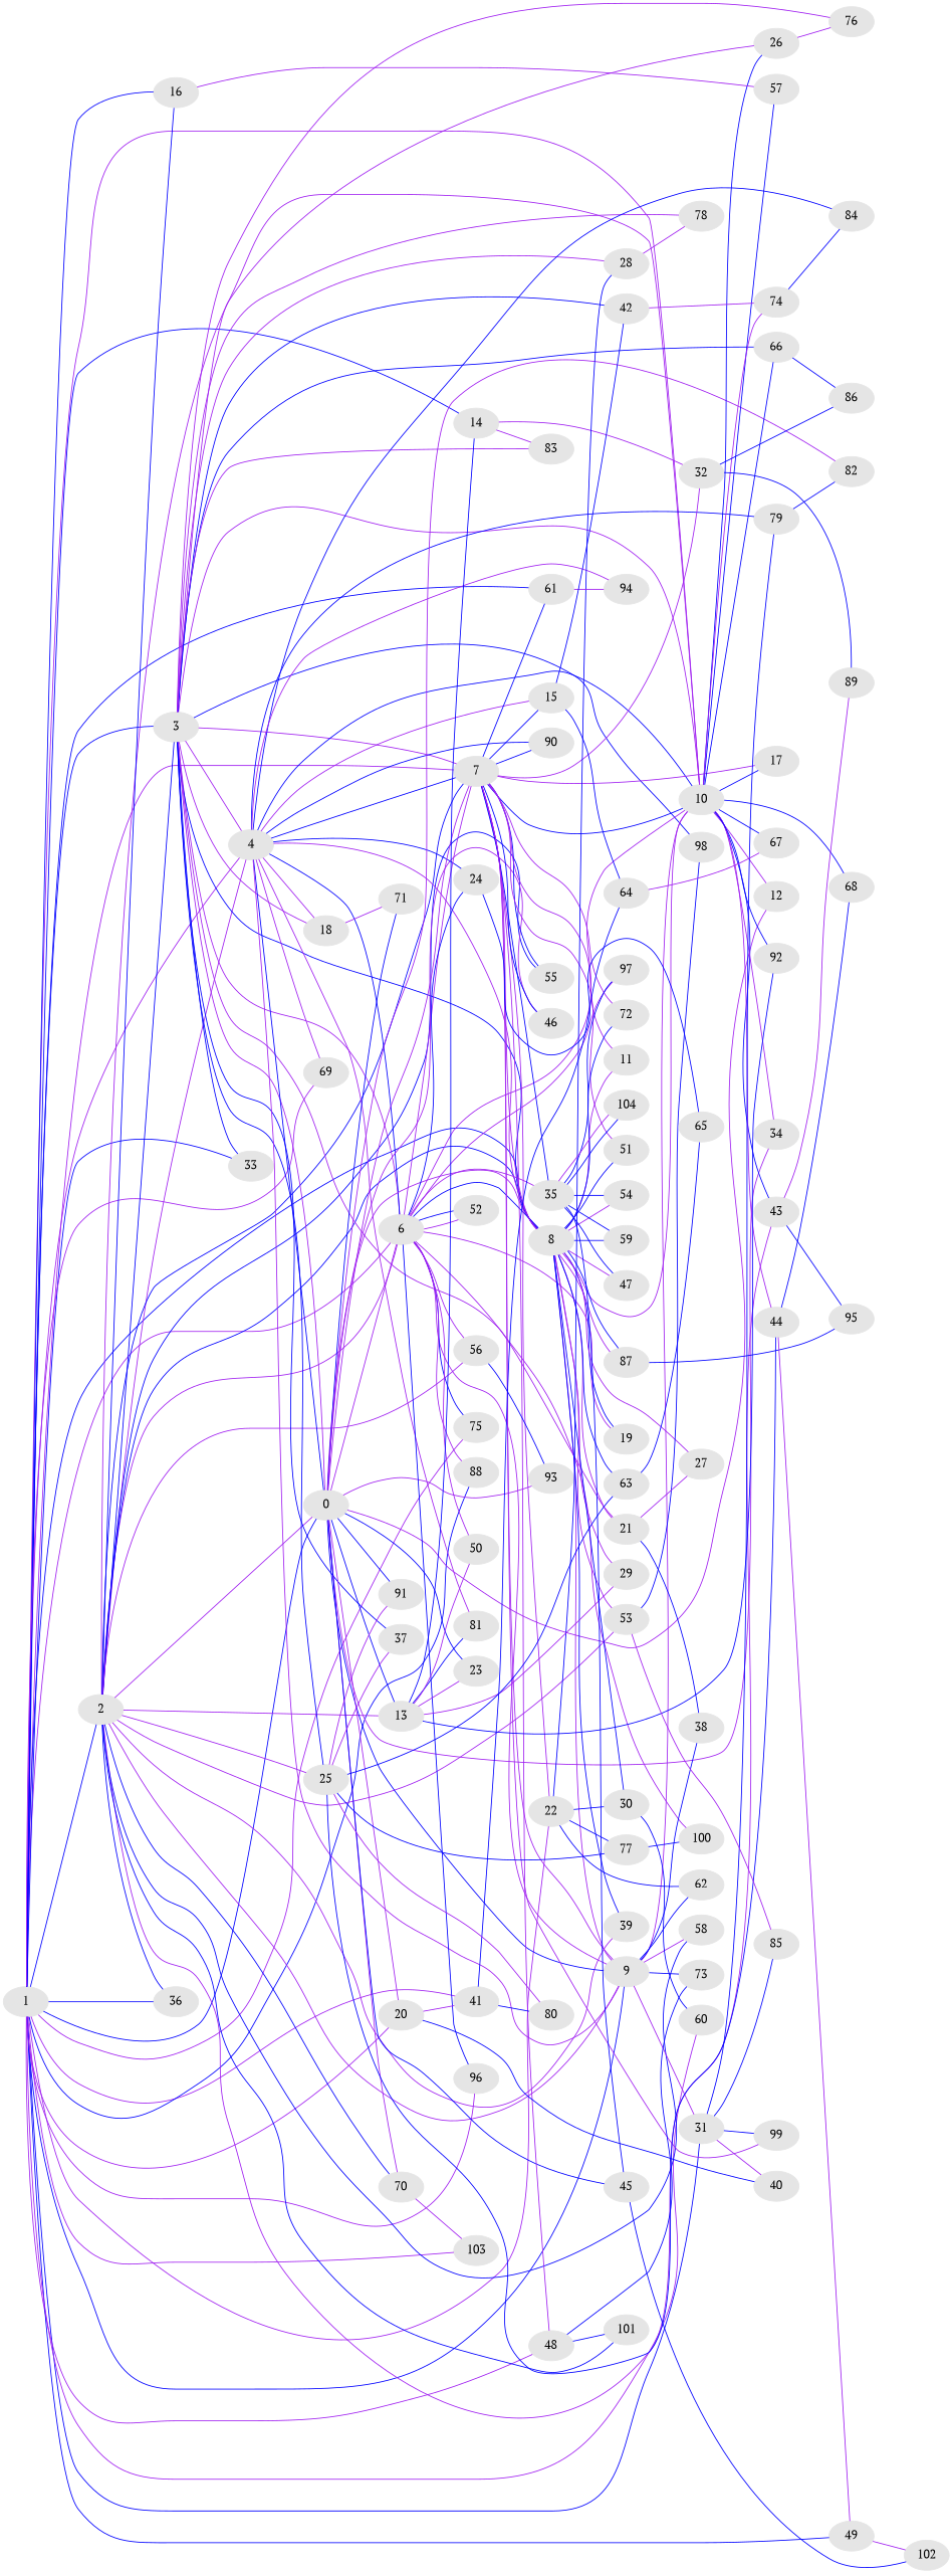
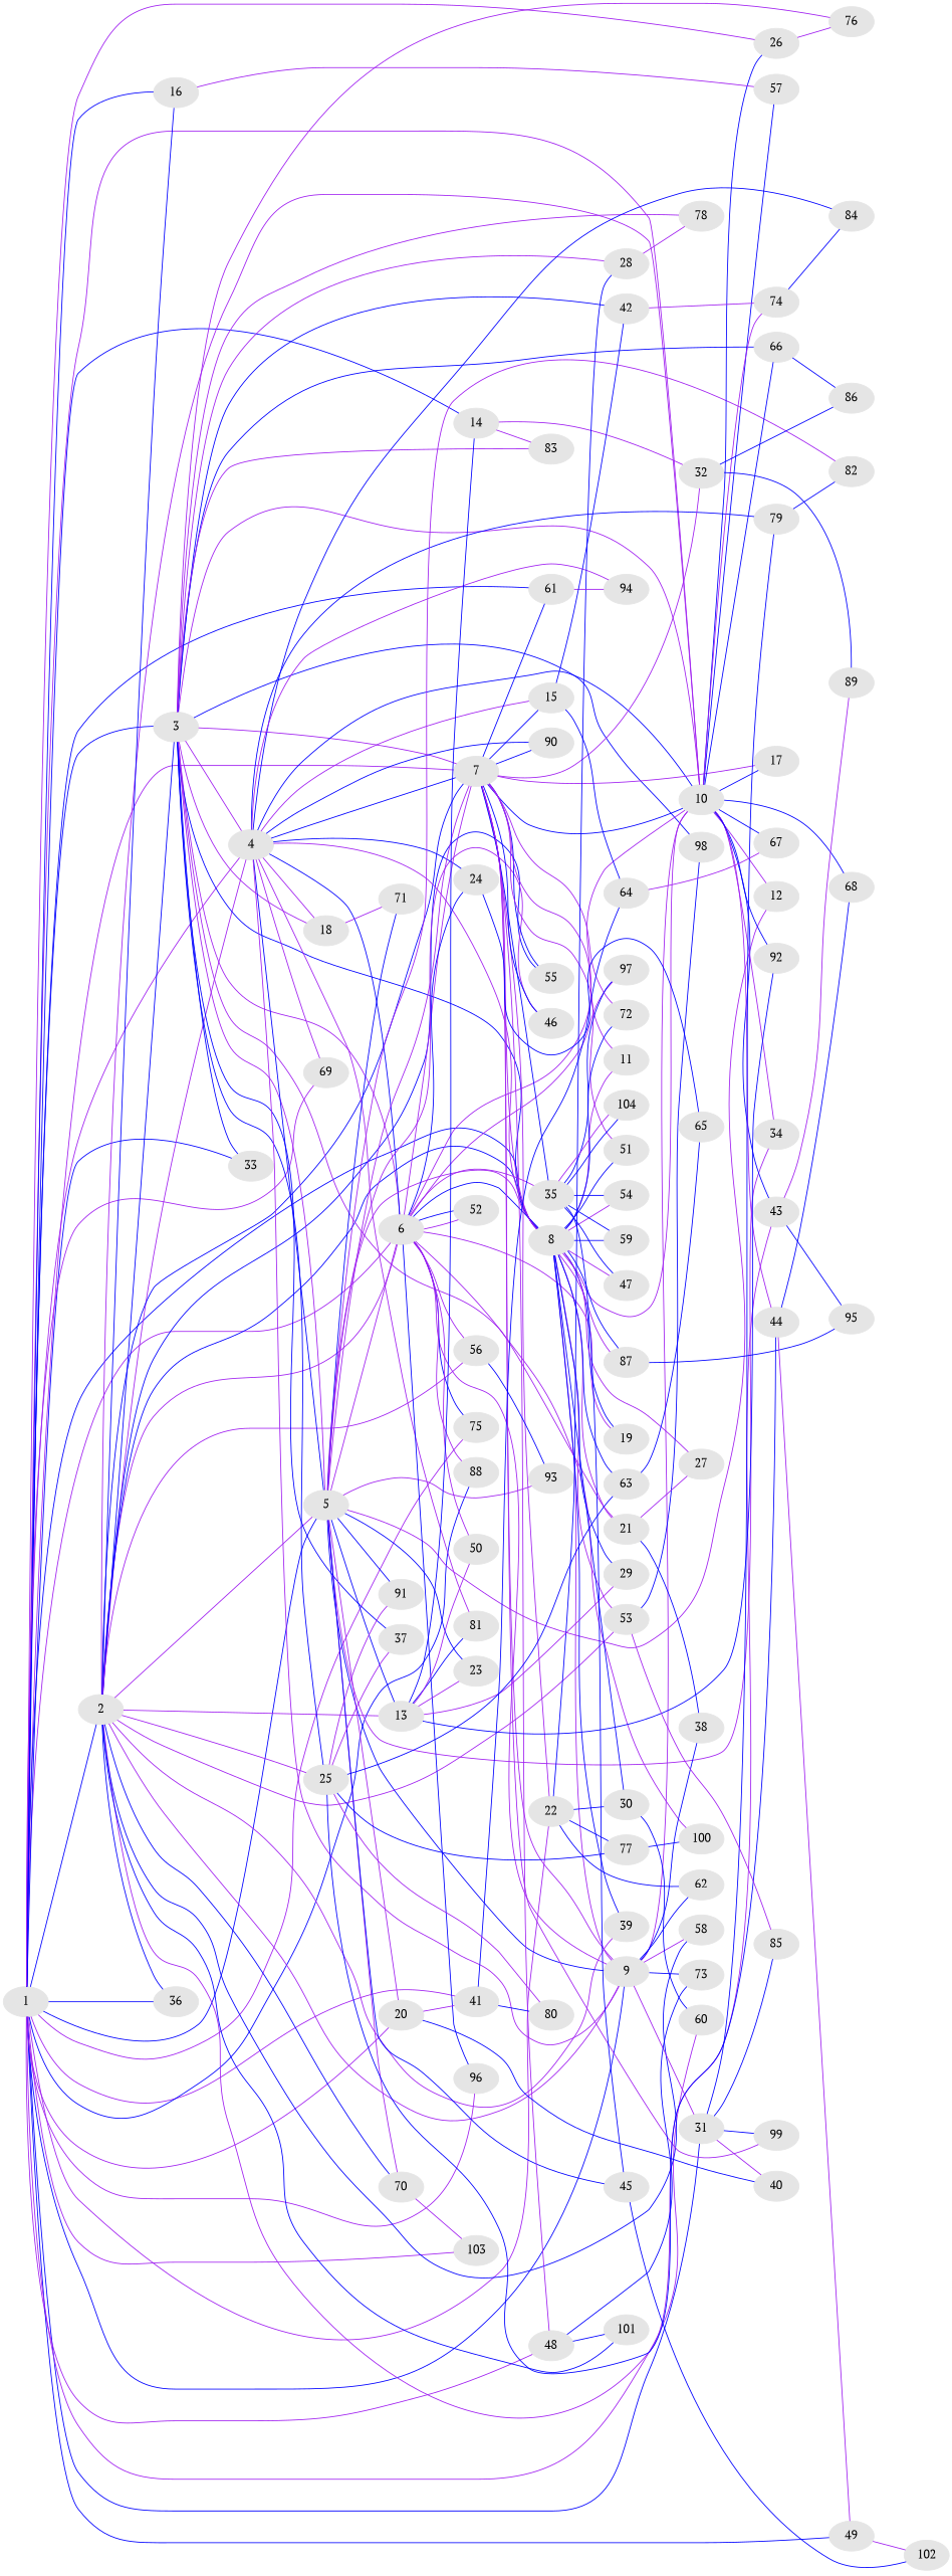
  graph {
    fontname="PT Serif"
    rankdir=LR
    node [color=gray90 fontname="PT Serif" style=filled]
    edge [color=blue fontname="PT Serif"]
    1
    2
    3
    4
-   5 [label=0]
+   5
    6
    7
    8
    9
    10
    14
    16
    20
    22
    26
    31
    33
    36
    41
    48
    49
    60
    61
    69
    75
    88
    96
    103
    13
    25
    39
    43
    53
    55
    56
    58
    70
    101
    18
    21
    28
    37
    42
    66
    76
    78
    83
    98
    15
    24
    79
    81
    84
    90
    94
    12
    23
    34
    45
    46
    71
    82
    91
    93
    19
    35
    50
    52
    97
    100
    11
    17
    32
    51
    72
    99
    27
    29
    30
    47
    54
    59
    63
    87
    38
    62
    73
    44
    57
    67
    68
    74
    92
    40
    77
    85
    64
    80
    102
    89
    95
    86
    65
    104
    1 -- 2
    1 -- 3
    1 -- 4 [color=purple]
    1 -- 5
    1 -- 6 [color=purple]
    1 -- 7 [color=purple]
    1 -- 8
    1 -- 9
    1 -- 10 [color=purple]
    1 -- 14
    1 -- 16
    1 -- 20 [color=purple]
    1 -- 22 [color=purple]
-   3 -- 26 [color=purple]
+   1 -- 26 [color=purple]
    1 -- 31
    1 -- 33
    1 -- 36
    1 -- 41 [color=purple]
    1 -- 48 [color=purple]
    1 -- 49
    1 -- 60 [color=purple]
    1 -- 61
    1 -- 69 [color=purple]
    1 -- 75 [color=purple]
    1 -- 88
    1 -- 96 [color=purple]
    1 -- 103 [color=purple]
    2 -- 3
    2 -- 4 [color=purple]
    2 -- 5 [color=purple]
    2 -- 6 [color=purple]
    2 -- 7
    2 -- 8
    2 -- 9 [color=purple]
    2 -- 10 [color=purple]
    2 -- 16
    2 -- 36
    2 -- 13 [color=purple]
    2 -- 25 [color=purple]
    2 -- 39 [color=purple]
    2 -- 43 [color=purple]
    2 -- 53 [color=purple]
    2 -- 55
    2 -- 56 [color=purple]
    2 -- 58
    2 -- 70
    2 -- 101
    3 -- 4 [color=purple]
    3 -- 5 [color=purple]
    3 -- 6 [color=purple]
    3 -- 7 [color=purple]
    3 -- 8
    3 -- 10 [color=purple]
    3 -- 33
    3 -- 25
    3 -- 18 [color=purple]
    3 -- 21 [color=purple]
    3 -- 28 [color=purple]
    3 -- 37
    3 -- 42
    3 -- 66
    3 -- 76 [color=purple]
    3 -- 78 [color=purple]
    3 -- 83 [color=purple]
    3 -- 98
    4 -- 5
    4 -- 6
    4 -- 7
    4 -- 8 [color=purple]
    4 -- 9 [color=purple]
    4 -- 10
    4 -- 69 [color=purple]
    4 -- 18 [color=purple]
    4 -- 15 [color=purple]
    4 -- 24
    4 -- 79
    4 -- 81 [color=purple]
    4 -- 84
    4 -- 90
    4 -- 94 [color=purple]
    5 -- 6 [color=purple]
    5 -- 7 [color=purple]
    5 -- 8 [color=purple]
    5 -- 9
    5 -- 20 [color=purple]
    5 -- 13
    5 -- 70 [color=purple]
    5 -- 12 [color=purple]
    5 -- 23
    5 -- 34 [color=purple]
    5 -- 45
    5 -- 46 [color=purple]
    5 -- 71
    5 -- 82 [color=purple]
    5 -- 91
    5 -- 93 [color=purple]
    6 -- 7 [color=purple]
    6 -- 8
    6 -- 9 [color=purple]
    6 -- 10 [color=purple]
    6 -- 75
    6 -- 88 [color=purple]
    6 -- 96
    6 -- 56 [color=purple]
    6 -- 24
    6 -- 19 [color=purple]
    6 -- 35 [color=purple]
    6 -- 50 [color=purple]
    6 -- 52 [color=purple]
    6 -- 52
    6 -- 97 [color=purple]
    6 -- 100 [color=purple]
    7 -- 8 [color=purple]
    7 -- 9 [color=purple]
    7 -- 10
    7 -- 22 [color=purple]
    7 -- 48 [color=purple]
    7 -- 61
    7 -- 55
    7 -- 15
    7 -- 90
    7 -- 46
    7 -- 35
    7 -- 11 [color=purple]
    7 -- 17 [color=purple]
    7 -- 32 [color=purple]
    7 -- 51 [color=purple]
    7 -- 72 [color=purple]
    7 -- 99 [color=purple]
    8 -- 9 [color=purple]
    8 -- 10 [color=purple]
    8 -- 39
    8 -- 53 [color=purple]
    8 -- 21 [color=purple]
    8 -- 19
    8 -- 11 [color=purple]
    8 -- 51
    8 -- 72
    8 -- 27 [color=purple]
-   8 -- 29 [color=purple]
+   8 -- 29
    8 -- 30
    8 -- 47 [color=purple]
    8 -- 54 [color=purple]
    8 -- 59
    8 -- 63
    8 -- 87 [color=purple]
    8 -- 87
    9 -- 10 [color=purple]
    9 -- 31 [color=purple]
    9 -- 58 [color=purple]
    9 -- 38
    9 -- 62
    9 -- 73
    10 -- 26
    10 -- 43
    10 -- 66
    10 -- 12 [color=purple]
    10 -- 34 [color=purple]
    10 -- 17
    10 -- 44 [color=purple]
    10 -- 57
    10 -- 67
    10 -- 68
    10 -- 74 [color=purple]
    10 -- 92
    14 -- 83 [color=purple]
    14 -- 32 [color=purple]
    16 -- 57 [color=purple]
    20 -- 41 [color=purple]
    20 -- 40
    22 -- 28
    22 -- 30
    22 -- 62
    22 -- 77
    26 -- 76 [color=purple]
    31 -- 79
    31 -- 99
    31 -- 40 [color=purple]
    31 -- 85
    41 -- 64
    41 -- 80
    48 -- 101
    48 -- 73
    49 -- 102 [color=purple]
    61 -- 94 [color=purple]
    13 -- 14
    13 -- 81
    13 -- 23 [color=purple]
    13 -- 50 [color=purple]
    13 -- 29 [color=purple]
    13 -- 92
    25 -- 37 [color=purple]
    25 -- 91 [color=purple]
    25 -- 63
    25 -- 44
    25 -- 77
    25 -- 80 [color=purple]
    43 -- 89 [color=purple]
    43 -- 95
    53 -- 98
    53 -- 85 [color=purple]
    56 -- 93
    70 -- 103 [color=purple]
    18 -- 71 [color=purple]
    21 -- 27 [color=purple]
    21 -- 38
    28 -- 78 [color=purple]
    42 -- 74 [color=purple]
    66 -- 86
    15 -- 42
    15 -- 64
    24 -- 65
    79 -- 82
    45 -- 102
    35 -- 45
    35 -- 97
    35 -- 47
    35 -- 54
    35 -- 59
    35 -- 104
    35 -- 104 [color=purple]
    32 -- 89
    32 -- 86
    30 -- 60
    63 -- 65
    87 -- 95
    44 -- 49 [color=purple]
    44 -- 68
    74 -- 84
    77 -- 100
    64 -- 67 [color=purple]
  }
